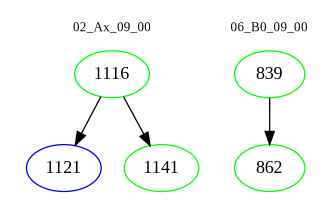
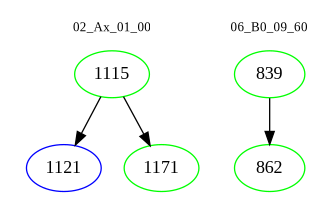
  digraph {
    fontname="Liberation Serif"
    node [color=green fontname="Liberation Serif"]
    edge [color=black fontname="Liberation Serif"]
-   n1 [label=1116]
+   n1 [label=1115]
    n2 [color=blue label=1121]
-   n3 [label=1141]
+   n3 [label=1171]
    n4 [label=839]
    n5 [label=862]
    subgraph cluster_1 {
      color=white
      fontsize=10
-     label="02_Ax_09_00"
+     label="02_Ax_01_00"
      n1
      n2
      n3
    }
    subgraph cluster_2 {
      color=white
      fontsize=10
-     label="06_B0_09_00"
+     label="06_B0_09_60"
      n4
      n5
    }
    n1 -> n2
    n1 -> n3
    n4 -> n5
  }
